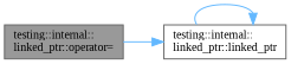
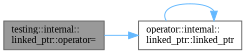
  digraph {
    rankdir=LR
    fontname="Liberation Serif"
    node [fontname="Liberation Serif" fontsize=10 shape=box style=filled]
    edge [color=steelblue1 fontname="Liberation Serif" fontsize=10 labelfontname=Helvetica labelfontsize=10 style=solid]
    n1 [color=gray40 fillcolor=grey60 fontcolor=black height=0.2 label="testing::internal::\llinked_ptr::operator=" width=0.4]
-   n2 [color=grey40 fillcolor=white height=0.2 label="testing::internal::\llinked_ptr::linked_ptr" width=0.4]
+   n2 [color=grey40 fillcolor=white height=0.2 label="operator::internal::\llinked_ptr::linked_ptr" width=0.4]
    n1 -> n2
    n2 -> n2
  }
